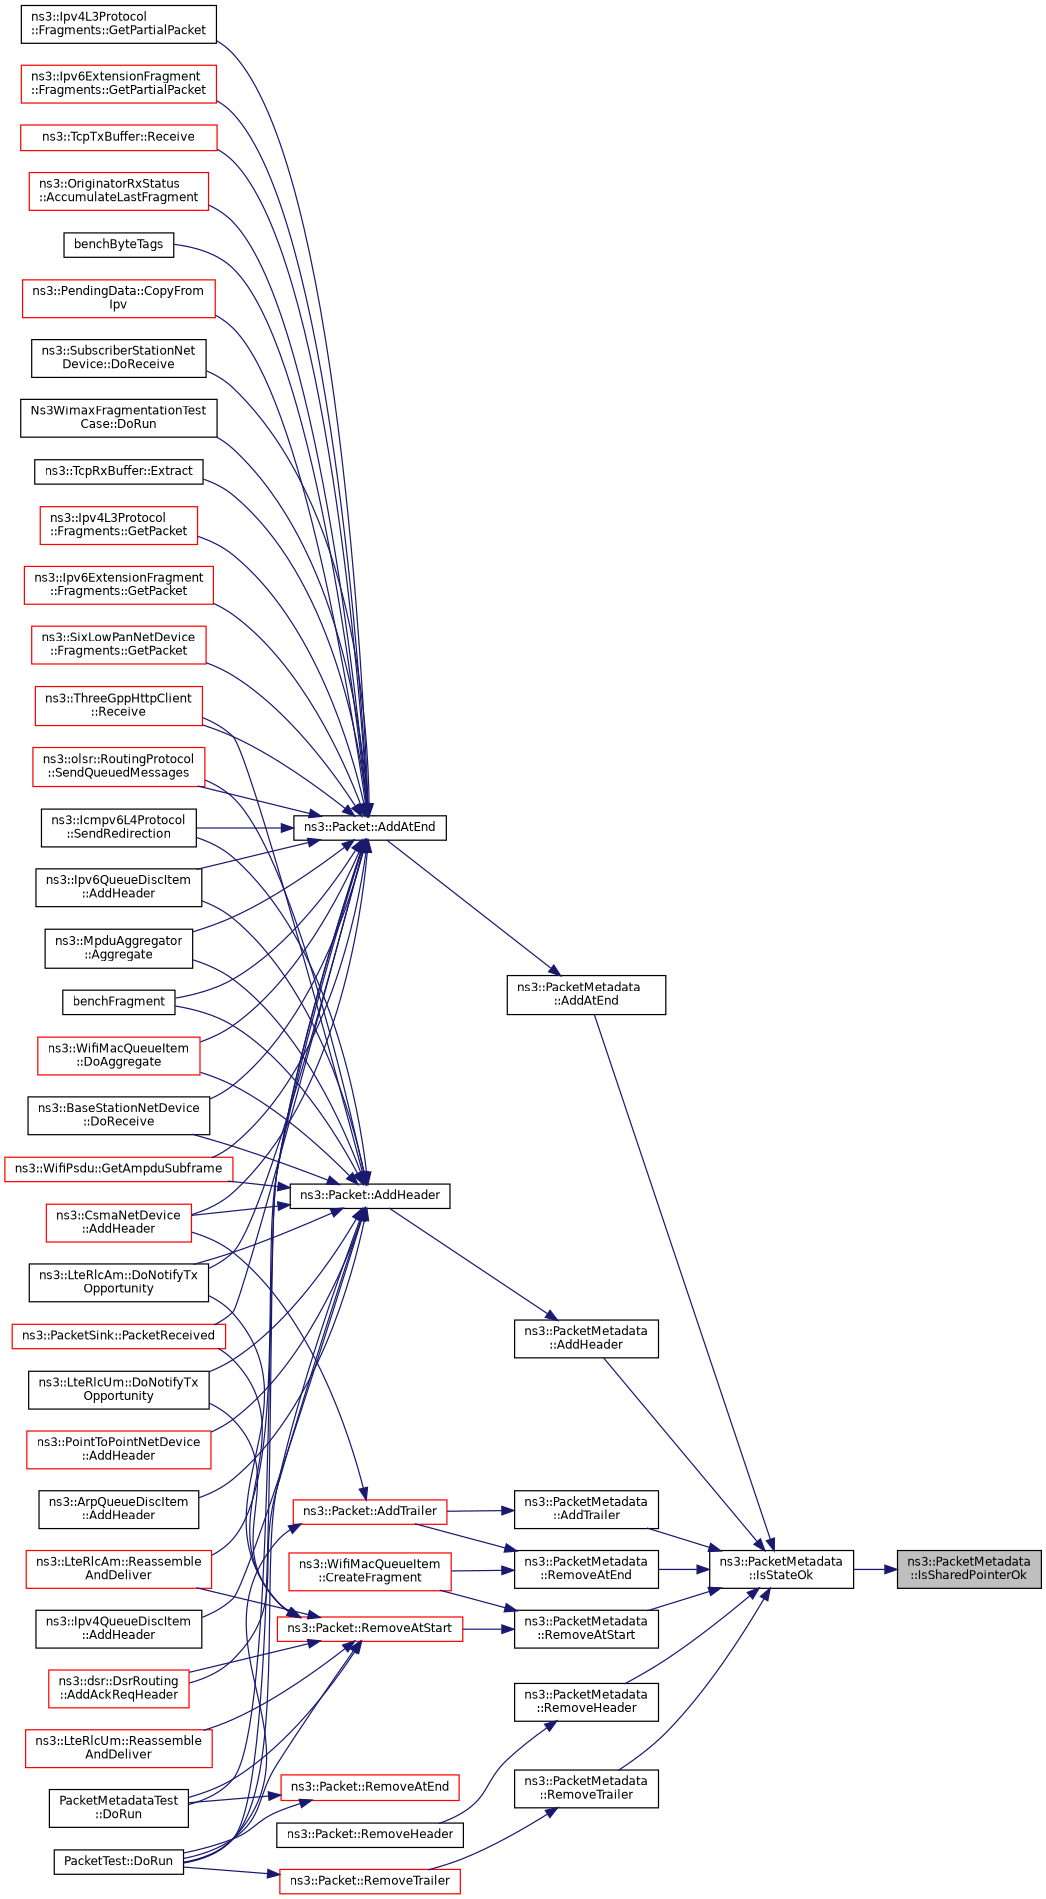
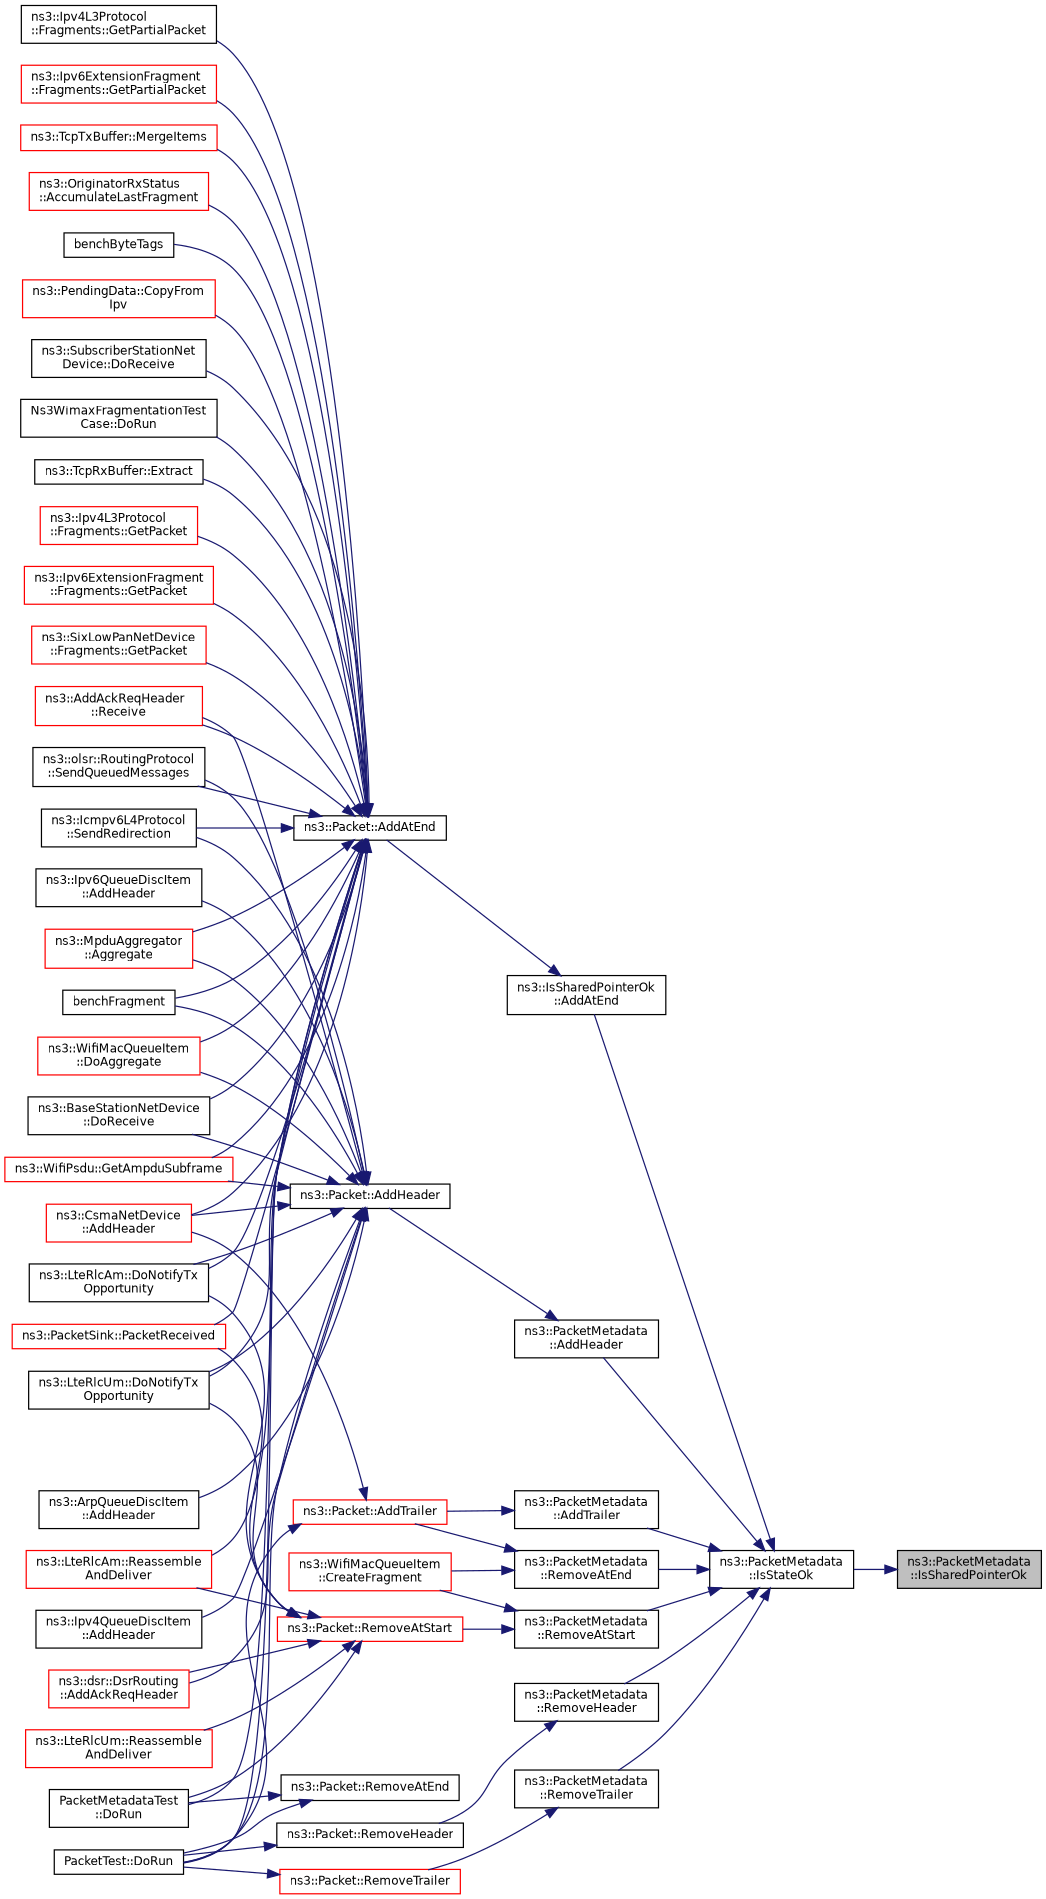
  digraph {
    rankdir=RL
    node [color=black fillcolor=white fontname=Helvetica fontsize=10 shape=record style=filled]
    edge [color=midnightblue dir=back fontname=Helvetica fontsize=10 labelfontname=Helvetica labelfontsize=10 style=solid]
    n1 [fillcolor=grey75 fontcolor=black height=0.2 label="ns3::PacketMetadata\l::IsSharedPointerOk" width=0.4]
    n2 [height=0.2 label="ns3::PacketMetadata\l::IsStateOk" width=0.4]
-   n3 [height=0.2 label="ns3::PacketMetadata\l::AddAtEnd" width=0.4]
+   n3 [height=0.2 label="ns3::IsSharedPointerOk\l::AddAtEnd" width=0.4]
    n4 [height=0.2 label="ns3::PacketMetadata\l::AddHeader" width=0.4]
    n5 [height=0.2 label="ns3::PacketMetadata\l::AddTrailer" width=0.4]
    n6 [height=0.2 label="ns3::PacketMetadata\l::RemoveAtEnd" width=0.4]
    n7 [height=0.2 label="ns3::PacketMetadata\l::RemoveAtStart" width=0.4]
    n8 [height=0.2 label="ns3::PacketMetadata\l::RemoveHeader" width=0.4]
    n9 [height=0.2 label="ns3::PacketMetadata\l::RemoveTrailer" width=0.4]
    n10 [height=0.2 label="ns3::Packet::AddAtEnd" width=0.4]
    n11 [height=0.2 label="ns3::Packet::AddHeader" width=0.4]
    n12 [color=red height=0.2 label="ns3::Packet::AddTrailer" width=0.4]
    n13 [color=red height=0.2 label="ns3::WifiMacQueueItem\l::CreateFragment" width=0.4]
    n14 [color=red height=0.2 label="ns3::Packet::RemoveAtStart" width=0.4]
    n15 [height=0.2 label="ns3::Packet::RemoveHeader" width=0.4]
    n16 [color=red height=0.2 label="ns3::Packet::RemoveTrailer" width=0.4]
    n17 [color=red height=0.2 label="ns3::OriginatorRxStatus\l::AccumulateLastFragment" width=0.4]
    n18 [color=red height=0.2 label="ns3::CsmaNetDevice\l::AddHeader" width=0.4]
-   n19 [height=0.2 label="ns3::MpduAggregator\l::Aggregate" width=0.4]
+   n19 [color=red height=0.2 label="ns3::MpduAggregator\l::Aggregate" width=0.4]
    n20 [height=0.2 label=benchByteTags width=0.4]
    n21 [height=0.2 label=benchFragment width=0.4]
    n22 [color=red height=0.2 label="ns3::PendingData::CopyFrom\lIpv" width=0.4]
    n23 [color=red height=0.2 label="ns3::WifiMacQueueItem\l::DoAggregate" width=0.4]
    n24 [height=0.2 label="ns3::LteRlcAm::DoNotifyTx\lOpportunity" width=0.4]
    n25 [height=0.2 label="ns3::LteRlcUm::DoNotifyTx\lOpportunity" width=0.4]
    n26 [height=0.2 label="ns3::BaseStationNetDevice\l::DoReceive" width=0.4]
    n27 [height=0.2 label="ns3::SubscriberStationNet\lDevice::DoReceive" width=0.4]
    n28 [height=0.2 label="PacketMetadataTest\l::DoRun" width=0.4]
    n29 [height=0.2 label="PacketTest::DoRun" width=0.4]
    n30 [height=0.2 label="Ns3WimaxFragmentationTest\lCase::DoRun" width=0.4]
    n31 [height=0.2 label="ns3::TcpRxBuffer::Extract" width=0.4]
    n32 [color=red height=0.2 label="ns3::WifiPsdu::GetAmpduSubframe" width=0.4]
    n33 [color=red height=0.2 label="ns3::Ipv4L3Protocol\l::Fragments::GetPacket" width=0.4]
    n34 [color=red height=0.2 label="ns3::Ipv6ExtensionFragment\l::Fragments::GetPacket" width=0.4]
    n35 [color=red height=0.2 label="ns3::SixLowPanNetDevice\l::Fragments::GetPacket" width=0.4]
    n36 [height=0.2 label="ns3::Ipv4L3Protocol\l::Fragments::GetPartialPacket" width=0.4]
    n37 [color=red height=0.2 label="ns3::Ipv6ExtensionFragment\l::Fragments::GetPartialPacket" width=0.4]
-   n38 [color=red height=0.2 label="ns3::TcpTxBuffer::Receive" width=0.4]
+   n38 [color=red height=0.2 label="ns3::TcpTxBuffer::MergeItems" width=0.4]
    n39 [color=red height=0.2 label="ns3::PacketSink::PacketReceived" width=0.4]
    n40 [color=red height=0.2 label="ns3::LteRlcAm::Reassemble\lAndDeliver" width=0.4]
-   n41 [color=red height=0.2 label="ns3::ThreeGppHttpClient\l::Receive" width=0.4]
-   n42 [color=red height=0.2 label="ns3::olsr::RoutingProtocol\l::SendQueuedMessages" width=0.4]
+   n41 [color=red height=0.2 label="ns3::AddAckReqHeader\l::Receive" width=0.4]
+   n42 [height=0.2 label="ns3::olsr::RoutingProtocol\l::SendQueuedMessages" width=0.4]
    n43 [height=0.2 label="ns3::Icmpv6L4Protocol\l::SendRedirection" width=0.4]
    n44 [color=red height=0.2 label="ns3::LteRlcUm::Reassemble\lAndDeliver" width=0.4]
    n45 [color=red height=0.2 label="ns3::dsr::DsrRouting\l::AddAckReqHeader" width=0.4]
-   n46 [color=red height=0.2 label="ns3::PointToPointNetDevice\l::AddHeader" width=0.4]
    n47 [height=0.2 label="ns3::ArpQueueDiscItem\l::AddHeader" width=0.4]
    n48 [height=0.2 label="ns3::Ipv4QueueDiscItem\l::AddHeader" width=0.4]
    n49 [height=0.2 label="ns3::Ipv6QueueDiscItem\l::AddHeader" width=0.4]
-   n50 [color=red height=0.2 label="ns3::Packet::RemoveAtEnd" width=0.4]
+   n50 [height=0.2 label="ns3::Packet::RemoveAtEnd" width=0.4]
    n1 -> n2
    n2 -> n3
    n2 -> n4
    n2 -> n5
    n2 -> n6
    n2 -> n7
    n2 -> n8
    n2 -> n9
    n3 -> n10
    n4 -> n11
    n5 -> n12
    n6 -> n12
    n6 -> n13
    n7 -> n13
    n7 -> n14
    n8 -> n15
    n9 -> n16
    n10 -> n17
    n10 -> n18
    n10 -> n19
    n10 -> n20
    n10 -> n21
    n10 -> n22
    n10 -> n23
    n10 -> n24
-   n10 -> n49
+   n10 -> n25
    n10 -> n26
    n10 -> n27
    n10 -> n28
    n10 -> n29
    n10 -> n30
    n10 -> n31
    n10 -> n32
    n10 -> n33
    n10 -> n34
    n10 -> n35
    n10 -> n36
    n10 -> n37
    n10 -> n38
    n10 -> n39
    n10 -> n40
    n10 -> n41
    n10 -> n42
    n10 -> n43
    n11 -> n18
    n11 -> n19
    n11 -> n21
    n11 -> n23
    n11 -> n24
    n11 -> n25
    n11 -> n26
    n11 -> n29
    n11 -> n32
    n11 -> n41
    n11 -> n42
    n11 -> n43
    n11 -> n45
-   n11 -> n46
    n11 -> n47
    n11 -> n48
    n11 -> n49
    n12 -> n18
    n12 -> n29
    n14 -> n24
    n14 -> n25
    n14 -> n28
-   n14 -> n29
+   n15 -> n29
    n14 -> n39
    n14 -> n40
    n14 -> n44
    n14 -> n45
    n16 -> n29
    n50 -> n28
    n50 -> n29
  }
